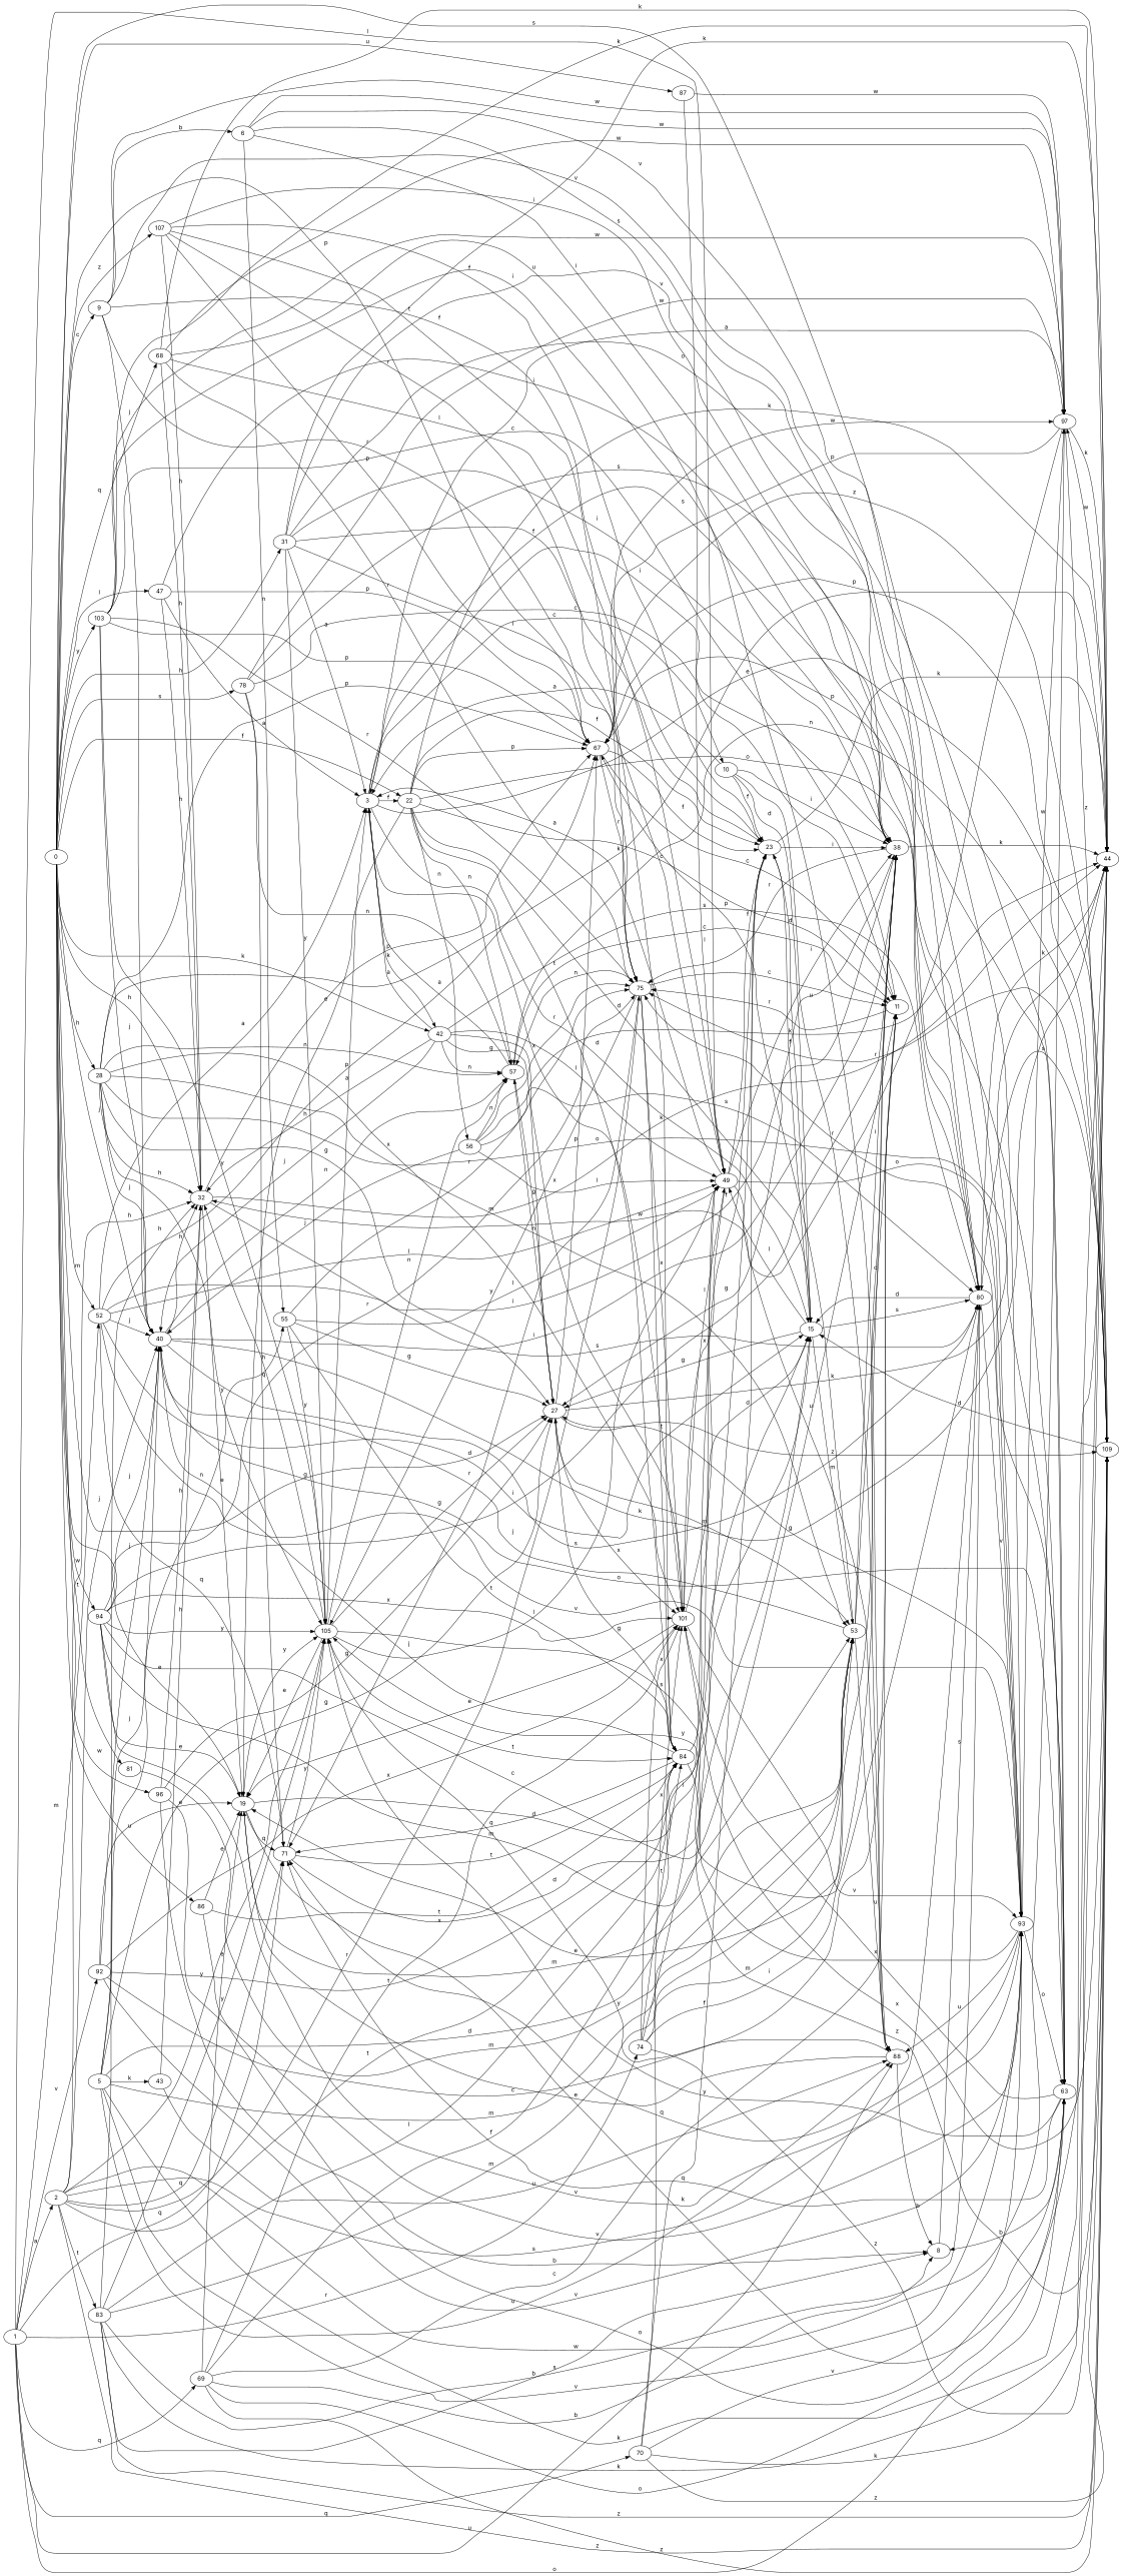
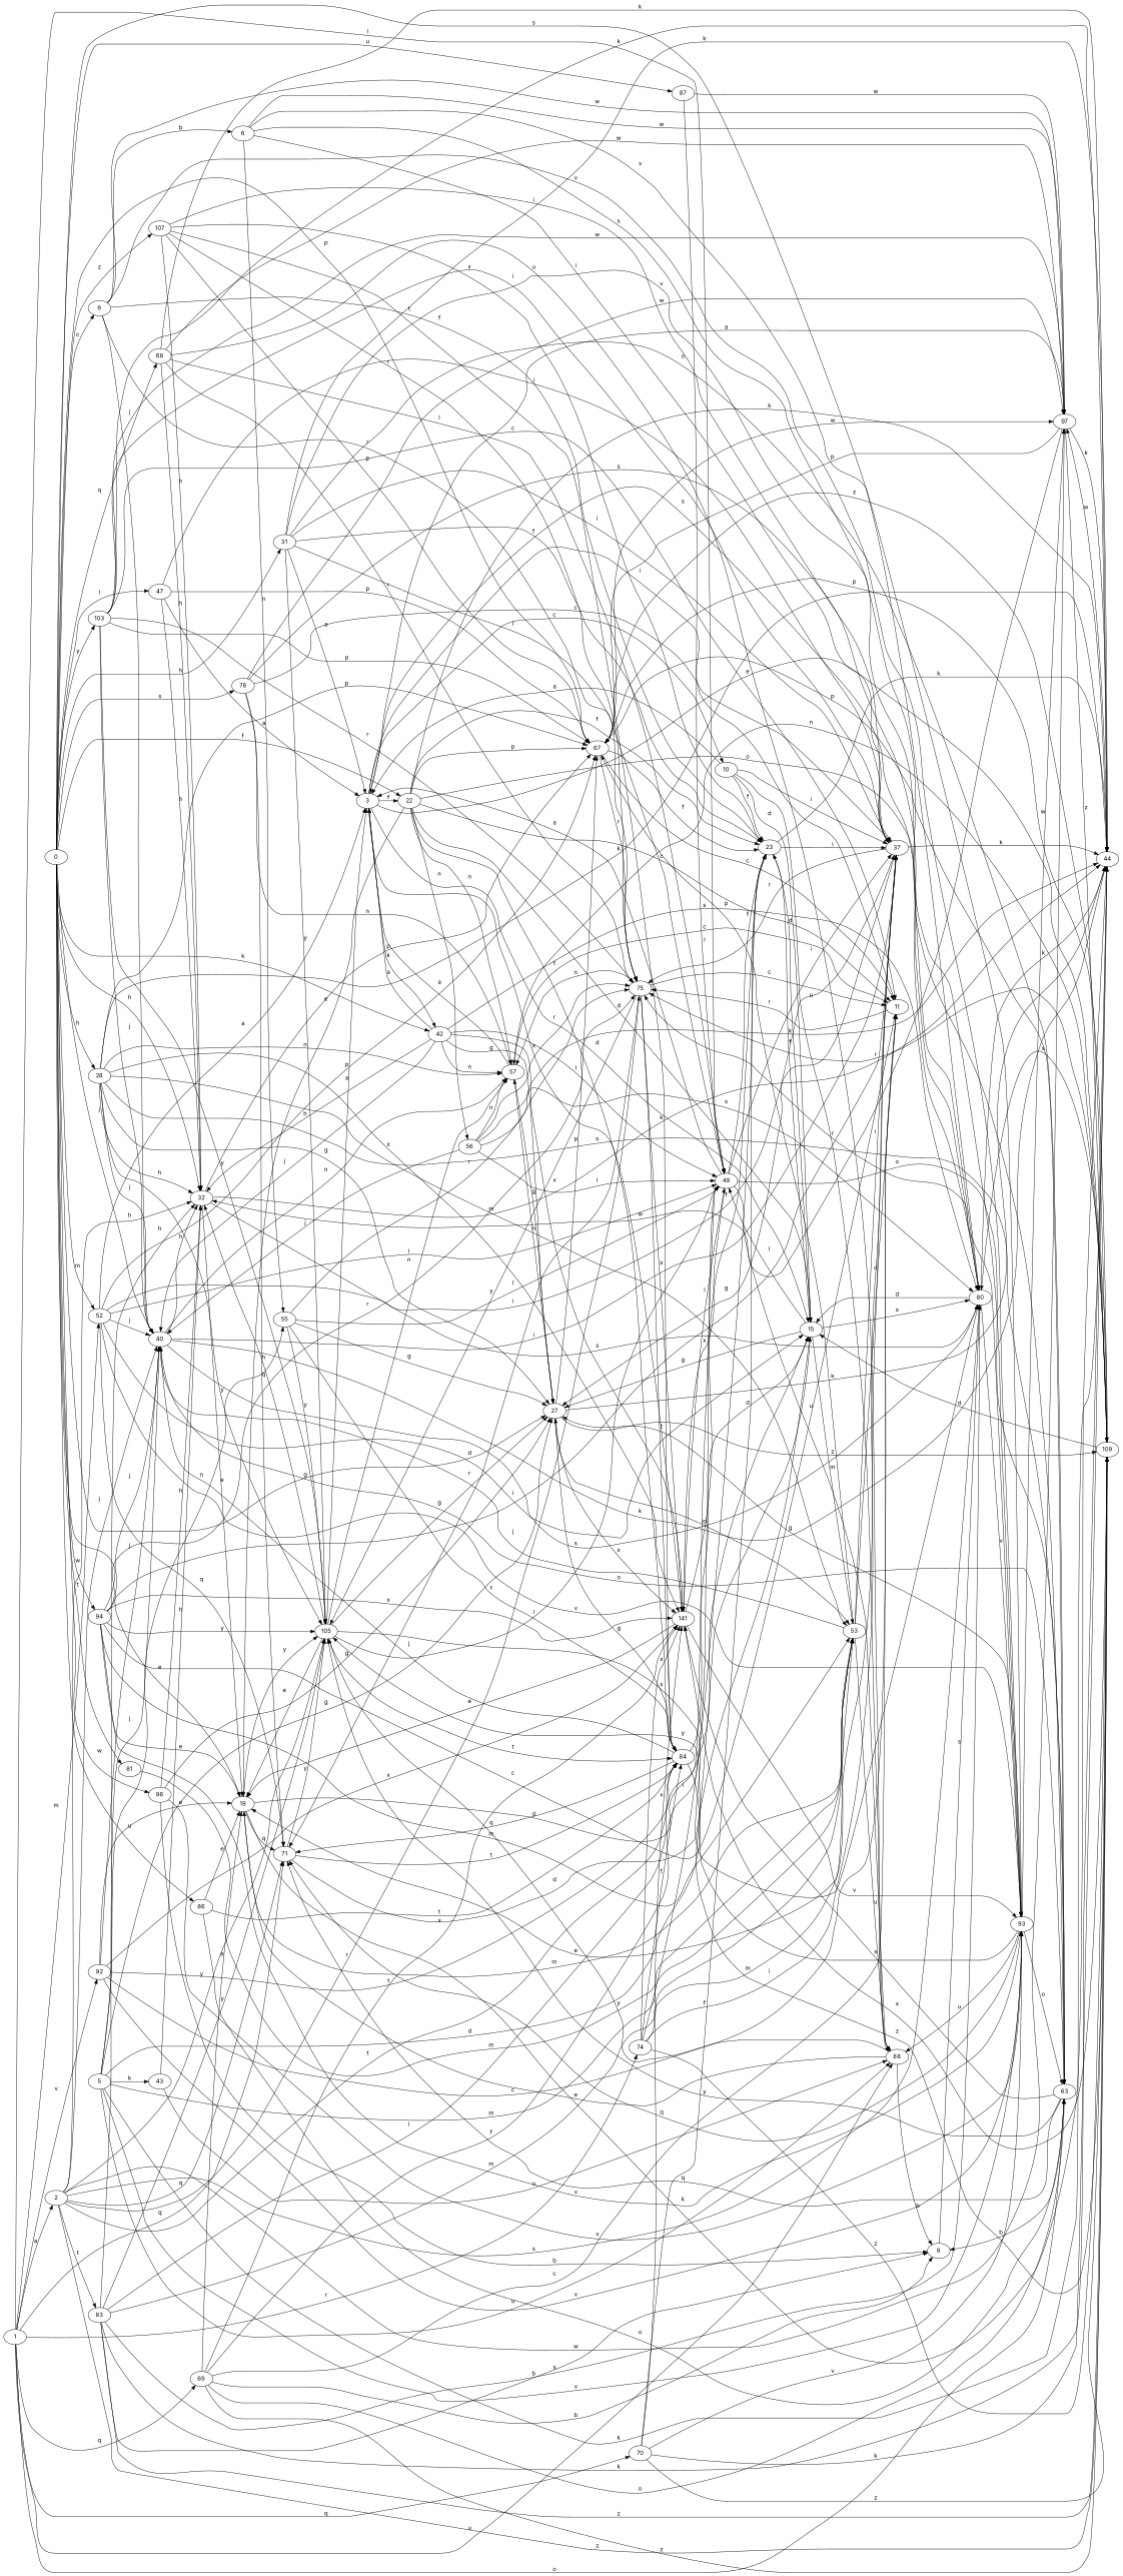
  strict digraph {
    fontname=Inter
    rankdir=LR
    node [fontname=Inter]
    edge [fontname=Inter]
    0
    9
    19
    22
    27
    28
    31
    32
    40
    42
    47
    52
    67
    68
    78
    80
    81
    86
    87
    94
    96
    103
    107
    75
    97
    93
    6
    23
    71
    105
    15
    44
    53
    63
    84
    11
    56
    57
    109
-   101
+   101 [label=141]
    49
    3
-   37 [label=38]
+   37
    88
    8
    1
    2
    69
    70
    74
    92
    83
    10
    5
    43
    55
    0 -> 9 [label=c]
    0 -> 19 [label=e]
    0 -> 22 [label=f]
    0 -> 27 [label=g]
    0 -> 28 [label=h]
    0 -> 31 [label=h]
    0 -> 32 [label=h]
    0 -> 40 [label=j]
    0 -> 42 [label=k]
    0 -> 47 [label=l]
    0 -> 52 [label=m]
    0 -> 67 [label=p]
    0 -> 68 [label=q]
    0 -> 78 [label=s]
    0 -> 80 [label=s]
    0 -> 81 [label=t]
    0 -> 86 [label=u]
    0 -> 87 [label=u]
    0 -> 94 [label=w]
    0 -> 96 [label=w]
    0 -> 103 [label=y]
    0 -> 107 [label=z]
    9 -> 40 [label=j]
    9 -> 75 [label=r]
    9 -> 97 [label=w]
    9 -> 93 [label=v]
    9 -> 6 [label=b]
    9 -> 23 [label=f]
    19 -> 71 [label=q]
    19 -> 105 [label=y]
    19 -> 15 [label=d]
    19 -> 44 [label=k]
    19 -> 53 [label=m]
    22 -> 19 [label=e]
    22 -> 67 [label=p]
    22 -> 23 [label=f]
    22 -> 15 [label=d]
    22 -> 44 [label=k]
    22 -> 63 [label=o]
    22 -> 84 [label=t]
    22 -> 11 [label=c]
    22 -> 56 [label=n]
    22 -> 57 [label=n]
    27 -> 67 [label=p]
    27 -> 44 [label=k]
    27 -> 53 [label=m]
    27 -> 57 [label=n]
    27 -> 109 [label=z]
    27 -> 101 [label=x]
    28 -> 27 [label=g]
    28 -> 32 [label=h]
    28 -> 40 [label=j]
    28 -> 67 [label=p]
    28 -> 105 [label=y]
    28 -> 44 [label=k]
    28 -> 53 [label=m]
    28 -> 63 [label=o]
    28 -> 57 [label=n]
    28 -> 101 [label=x]
    31 -> 93 [label=v]
    31 -> 23 [label=f]
    31 -> 105 [label=y]
    31 -> 44 [label=k]
    31 -> 63 [label=o]
    31 -> 49 [label=l]
    31 -> 3 [label=a]
    31 -> 37 [label=i]
    32 -> 19 [label=e]
    32 -> 67 [label=p]
    32 -> 80 [label=s]
    32 -> 44 [label=k]
    40 -> 32 [label=h]
    40 -> 80 [label=s]
    40 -> 44 [label=k]
    40 -> 63 [label=o]
    40 -> 57 [label=n]
    40 -> 37 [label=i]
    42 -> 27 [label=g]
    42 -> 32 [label=h]
    42 -> 40 [label=j]
    42 -> 80 [label=s]
    42 -> 57 [label=n]
    42 -> 101 [label=x]
    42 -> 49 [label=l]
    42 -> 3 [label=a]
    47 -> 32 [label=h]
    47 -> 67 [label=p]
    47 -> 3 [label=a]
    47 -> 37 [label=i]
    52 -> 40 [label=j]
    52 -> 67 [label=p]
    52 -> 93 [label=v]
    52 -> 71 [label=q]
    52 -> 15 [label=d]
    52 -> 49 [label=l]
    52 -> 3 [label=a]
    52 -> 37 [label=i]
    67 -> 75 [label=r]
    67 -> 97 [label=w]
    67 -> 23 [label=f]
    67 -> 11 [label=c]
    67 -> 109 [label=z]
    68 -> 32 [label=h]
    68 -> 75 [label=r]
    68 -> 97 [label=w]
    68 -> 44 [label=k]
    68 -> 49 [label=l]
    68 -> 88 [label=u]
    78 -> 80 [label=s]
    78 -> 97 [label=w]
    78 -> 71 [label=q]
    78 -> 11 [label=c]
    78 -> 57 [label=n]
    80 -> 93 [label=v]
    80 -> 15 [label=d]
    80 -> 44 [label=k]
    81 -> 53 [label=m]
    86 -> 19 [label=e]
    86 -> 63 [label=o]
    86 -> 84 [label=t]
    87 -> 97 [label=w]
    87 -> 49 [label=l]
    94 -> 19 [label=e]
    94 -> 40 [label=j]
    94 -> 75 [label=r]
    94 -> 93 [label=v]
    94 -> 105 [label=y]
    94 -> 53 [label=m]
    94 -> 11 [label=c]
    94 -> 101 [label=x]
    94 -> 37 [label=i]
    96 -> 27 [label=g]
    96 -> 32 [label=h]
    96 -> 93 [label=v]
    96 -> 8 [label=b]
    103 -> 40 [label=j]
    103 -> 67 [label=p]
    103 -> 75 [label=r]
    103 -> 97 [label=w]
    103 -> 105 [label=y]
    103 -> 44 [label=k]
    103 -> 11 [label=c]
    103 -> 37 [label=i]
    107 -> 32 [label=h]
    107 -> 67 [label=p]
    107 -> 75 [label=r]
    107 -> 23 [label=f]
    107 -> 84 [label=t]
    107 -> 37 [label=i]
    75 -> 71 [label=r]
    75 -> 105 [label=y]
    75 -> 84 [label=t]
    75 -> 11 [label=c]
    75 -> 57 [label=n]
    75 -> 101 [label=x]
    97 -> 32 [label=w]
    97 -> 67 [label=p]
    97 -> 44 [label=k]
    97 -> 109 [label=z]
    97 -> 3 [label=a]
    93 -> 27 [label=g]
    93 -> 75 [label=r]
    93 -> 97 [label=w]
    93 -> 71 [label=q]
    93 -> 105 [label=y]
    93 -> 63 [label=o]
    93 -> 88 [label=u]
    6 -> 80 [label=s]
    6 -> 97 [label=w]
    6 -> 93 [label=v]
    6 -> 37 [label=i]
    6 -> 55 [label=n]
    23 -> 15 [label=d]
    23 -> 44 [label=k]
    23 -> 37 [label=i]
    71 -> 105 [label=y]
    71 -> 15 [label=d]
    71 -> 84 [label=t]
    105 -> 19 [label=e]
    105 -> 27 [label=g]
    105 -> 32 [label=h]
    105 -> 80 [label=s]
    105 -> 84 [label=t]
    105 -> 57 [label=n]
    105 -> 49 [label=l]
    105 -> 3 [label=a]
    15 -> 27 [label=g]
    15 -> 80 [label=s]
    15 -> 23 [label=f]
    15 -> 53 [label=m]
    15 -> 49 [label=l]
    44 -> 97 [label=w]
    53 -> 40 [label=j]
    53 -> 67 [label=p]
    53 -> 11 [label=c]
    53 -> 37 [label=i]
    53 -> 88 [label=u]
    63 -> 67 [label=p]
    63 -> 71 [label=q]
    63 -> 105 [label=y]
    63 -> 101 [label=x]
    63 -> 8 [label=b]
    84 -> 27 [label=g]
    84 -> 40 [label=j]
    84 -> 71 [label=q]
    84 -> 15 [label=d]
    84 -> 109 [label=z]
    11 -> 75 [label=r]
    56 -> 40 [label=j]
    56 -> 80 [label=s]
    56 -> 75 [label=r]
    56 -> 44 [label=k]
    56 -> 57 [label=n]
    56 -> 49 [label=l]
    57 -> 27 [label=g]
    57 -> 11 [label=c]
    57 -> 3 [label=a]
    109 -> 67 [label=p]
    109 -> 80 [label=s]
    109 -> 75 [label=r]
    109 -> 15 [label=d]
    109 -> 57 [label=n]
    109 -> 101 [label=x]
    101 -> 19 [label=e]
    101 -> 93 [label=v]
    101 -> 23 [label=f]
    101 -> 49 [label=l]
    49 -> 23 [label=f]
    49 -> 63 [label=o]
    49 -> 101 [label=x]
    49 -> 3 [label=a]
    49 -> 37 [label=i]
    49 -> 88 [label=u]
    3 -> 22 [label=f]
    3 -> 42 [label=k]
    3 -> 80 [label=s]
    3 -> 15 [label=d]
    3 -> 109 [label=e]
    3 -> 101 [label=x]
    3 -> 37 [label=i]
    3 -> 10 [label=c]
    37 -> 19 [label=e]
    37 -> 27 [label=g]
    37 -> 75 [label=r]
    37 -> 44 [label=k]
    88 -> 19 [label=e]
    88 -> 105 [label=y]
    88 -> 8 [label=b]
    8 -> 80 [label=s]
    1 -> 52 [label=m]
    1 -> 71 [label=q]
    1 -> 63 [label=o]
    1 -> 49 [label=l]
    1 -> 88 [label=u]
    1 -> 2 [label=a]
    1 -> 69 [label=q]
    1 -> 70 [label=q]
    1 -> 74 [label=r]
    1 -> 92 [label=v]
    2 -> 32 [label=h]
    2 -> 40 [label=j]
    2 -> 80 [label=s]
    2 -> 75 [label=r]
    2 -> 97 [label=w]
    2 -> 71 [label=q]
    2 -> 105 [label=y]
    2 -> 84 [label=t]
    2 -> 109 [label=z]
    2 -> 83 [label=t]
    69 -> 19 [label=e]
    69 -> 23 [label=f]
    69 -> 63 [label=o]
    69 -> 11 [label=c]
    69 -> 109 [label=z]
    69 -> 101 [label=x]
    69 -> 8 [label=b]
    70 -> 93 [label=v]
    70 -> 23 [label=f]
    70 -> 44 [label=k]
    70 -> 109 [label=z]
    70 -> 101 [label=x]
    74 -> 53 [label=m]
    74 -> 84 [label=t]
    74 -> 109 [label=z]
    74 -> 101 [label=x]
    74 -> 49 [label=l]
    74 -> 37 [label=i]
    92 -> 19 [label=e]
    92 -> 40 [label=j]
    92 -> 93 [label=v]
    92 -> 84 [label=t]
    92 -> 11 [label=c]
    92 -> 101 [label=x]
    83 -> 40 [label=j]
    83 -> 80 [label=s]
    83 -> 105 [label=y]
    83 -> 44 [label=k]
    83 -> 53 [label=m]
    83 -> 109 [label=z]
    83 -> 49 [label=l]
    83 -> 8 [label=b]
    10 -> 23 [label=f]
    10 -> 15 [label=d]
    10 -> 3 [label=a]
    10 -> 37 [label=i]
    10 -> 88 [label=u]
    5 -> 27 [label=g]
    5 -> 32 [label=h]
    5 -> 93 [label=v]
    5 -> 15 [label=d]
    5 -> 44 [label=k]
    5 -> 53 [label=m]
    5 -> 88 [label=u]
    5 -> 43 [label=k]
    5 -> 55 [label=n]
    43 -> 32 [label=h]
    43 -> 88 [label=u]
    55 -> 27 [label=g]
    55 -> 75 [label=r]
    55 -> 105 [label=y]
    55 -> 84 [label=t]
    55 -> 49 [label=l]
  }
